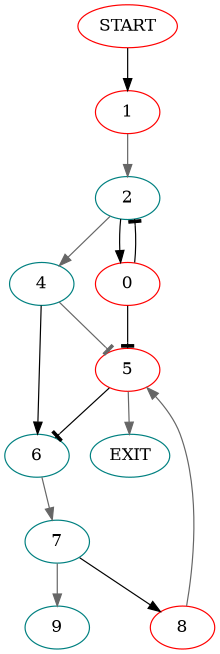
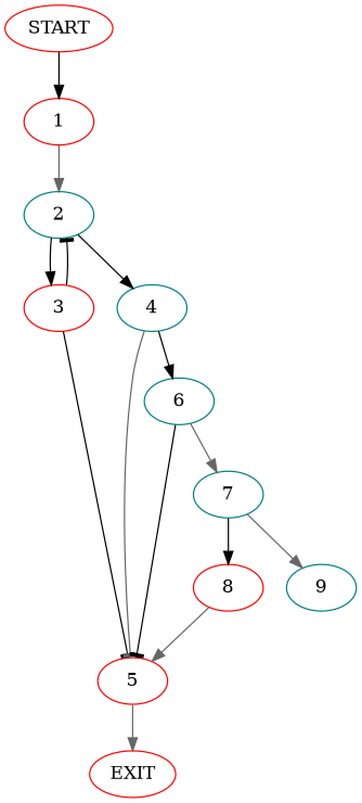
  digraph {
    node [color=red]
    edge [arrowhead=normal color=black]
    n1 [label=START]
    1
    2 [color=teal]
-   3 [label=0]
+   3
    4 [color=teal]
    5
    6 [color=teal]
-   n8 [color=teal label=EXIT]
+   n8 [label=EXIT]
    7 [color=teal]
    8
    9 [color=teal]
    n1 -> 1
    1 -> 2 [color=gray40]
    2 -> 3
-   2 -> 4 [color=gray40]
+   2 -> 4
    3 -> 2 [arrowhead=tee]
    3 -> 5 [arrowhead=tee]
    4 -> 5 [arrowhead=tee color=gray40]
    4 -> 6
    5 -> n8 [color=gray40]
-   5 -> 6 [arrowhead=tee]
+   6 -> 5 [arrowhead=tee]
    6 -> 7 [color=gray40]
    7 -> 8
    7 -> 9 [color=gray40]
    8 -> 5 [color=gray40]
  }
